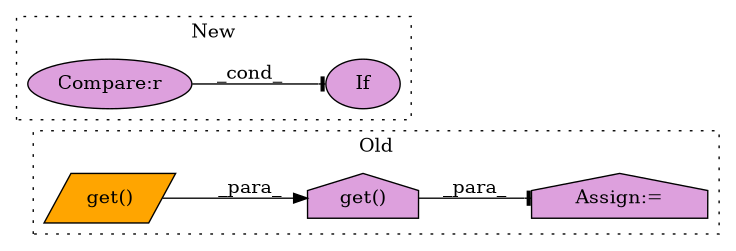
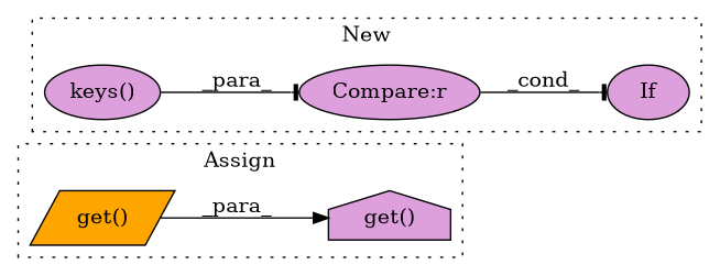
  digraph {
    rankdir=LR
    node [a=75 fillcolor=plum l=3 shape=ellipse style=filled]
    edge [arrowhead=tee]
    n1 [fillcolor=orange l="25,1" label="get()" s="2479,2520" shape=parallelogram]
-   n2 [a=68 label="Assign:=" s=2688 shape=house]
    n3 [l="33,1" label="get()" s="2432,2521" shape=house]
+   n4 [l=27 label="keys()" s=3224]
    n5 [a=96 label=If s=3216]
    n6 [a=40 l=32 label="Compare:r" s=3219]
    subgraph cluster_1 {
-     label=Old
+     label=Assign
      style=dotted
      n1
-     n2
      n3
    }
    subgraph cluster_2 {
      label=New
      style=dotted
+     n4
      n5
      n6
    }
    n1 -> n3 [arrowhead=normal label=_para_]
-   n3 -> n2 [label=_para_]
+   n4 -> n6 [label=_para_]
    n6 -> n5 [label=_cond_]
  }
